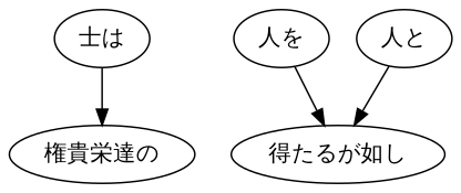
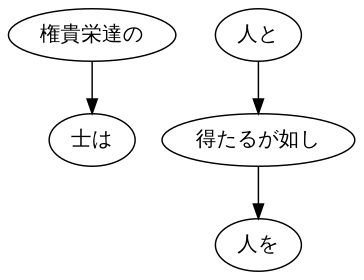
  digraph {
    n1 [label="権貴栄達の"]
    n2 [label="士は"]
    n3 [label="人を"]
    n4 [label="得たるが如し"]
    n5 [label="人と"]
-   n2 -> n1
-   n3 -> n4
+   n1 -> n2
+   n4 -> n3
    n5 -> n4
  }
